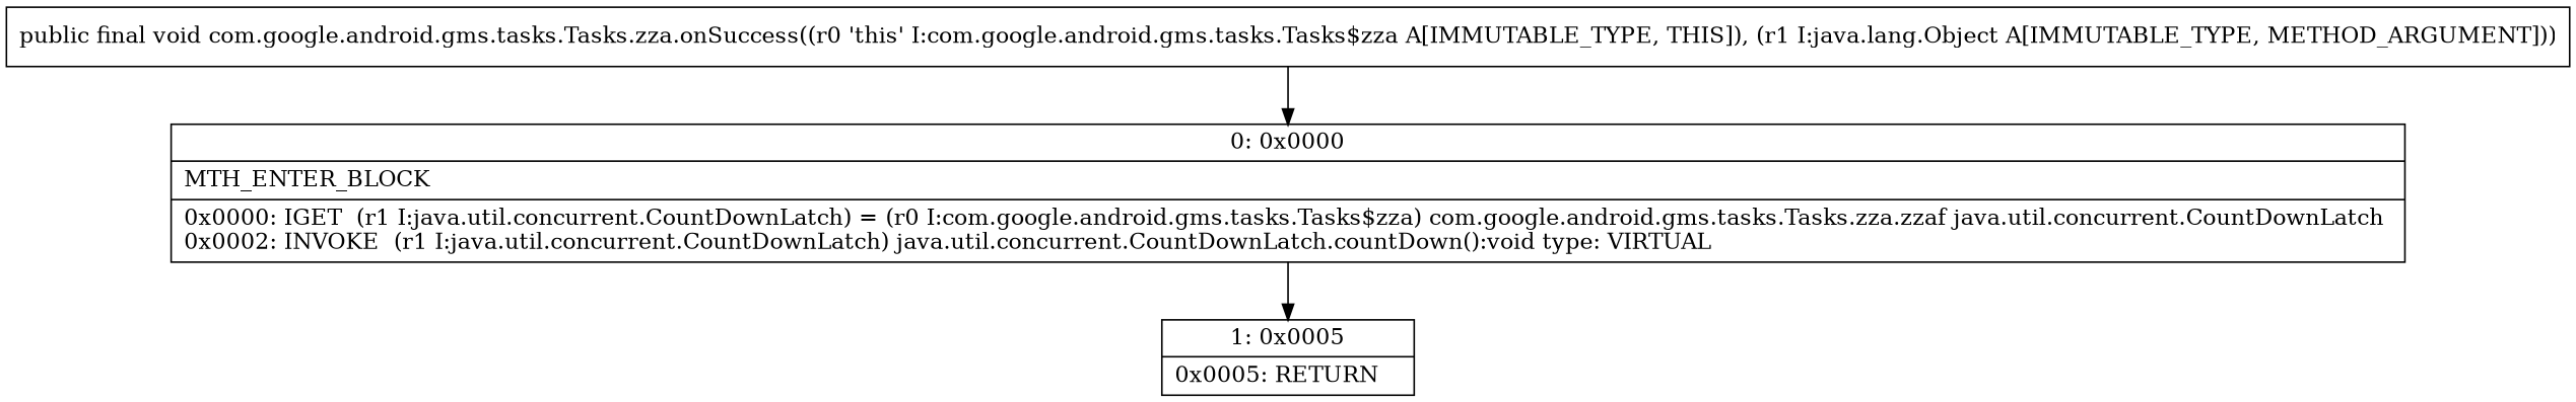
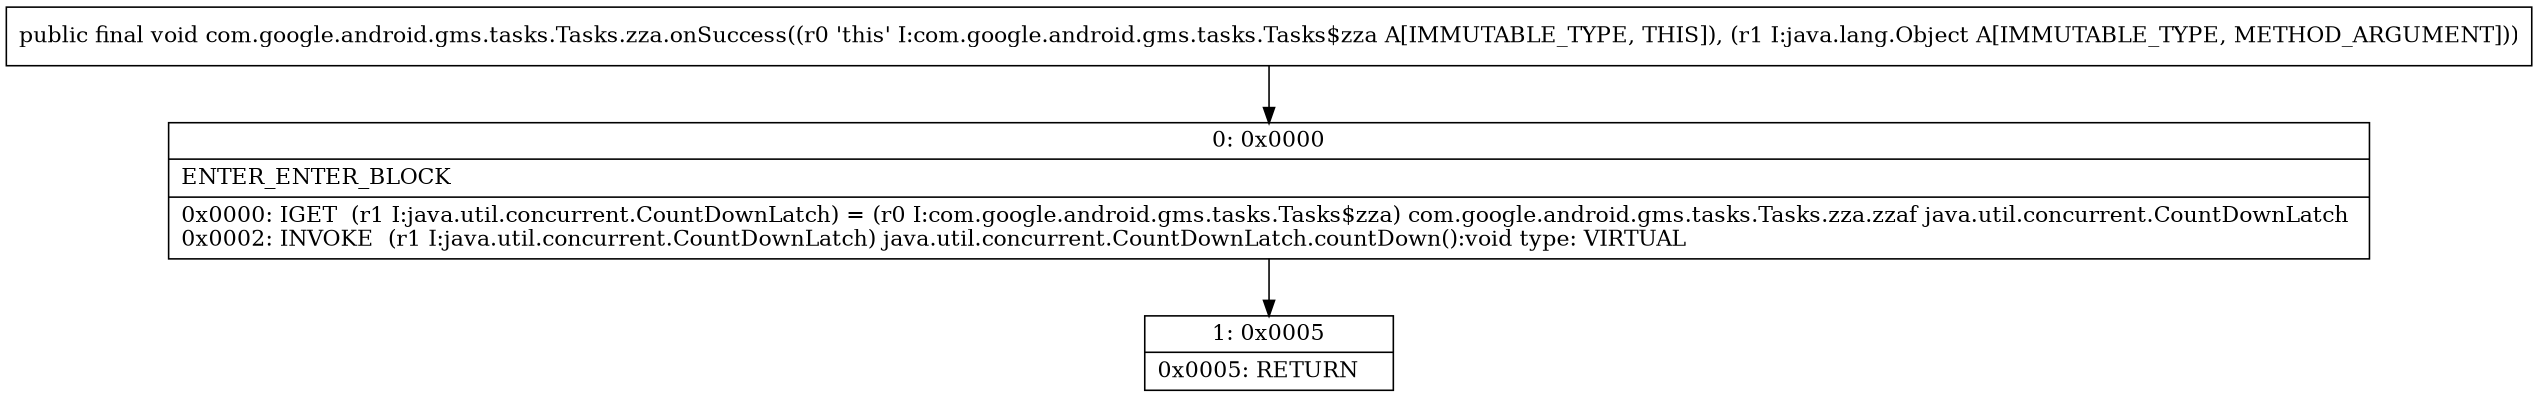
  digraph {
    node [shape=record]
-   n1 [label="{0\:\ 0x0000|MTH_ENTER_BLOCK\l|0x0000: IGET  (r1 I:java.util.concurrent.CountDownLatch) = (r0 I:com.google.android.gms.tasks.Tasks$zza) com.google.android.gms.tasks.Tasks.zza.zzaf java.util.concurrent.CountDownLatch \l0x0002: INVOKE  (r1 I:java.util.concurrent.CountDownLatch) java.util.concurrent.CountDownLatch.countDown():void type: VIRTUAL \l}"]
+   n1 [label="{0\:\ 0x0000|ENTER_ENTER_BLOCK\l|0x0000: IGET  (r1 I:java.util.concurrent.CountDownLatch) = (r0 I:com.google.android.gms.tasks.Tasks$zza) com.google.android.gms.tasks.Tasks.zza.zzaf java.util.concurrent.CountDownLatch \l0x0002: INVOKE  (r1 I:java.util.concurrent.CountDownLatch) java.util.concurrent.CountDownLatch.countDown():void type: VIRTUAL \l}"]
    n2 [label="{1\:\ 0x0005|0x0005: RETURN   \l}"]
    n3 [label="{public final void com.google.android.gms.tasks.Tasks.zza.onSuccess((r0 'this' I:com.google.android.gms.tasks.Tasks$zza A[IMMUTABLE_TYPE, THIS]), (r1 I:java.lang.Object A[IMMUTABLE_TYPE, METHOD_ARGUMENT])) }"]
    n1 -> n2
    n3 -> n1
  }
